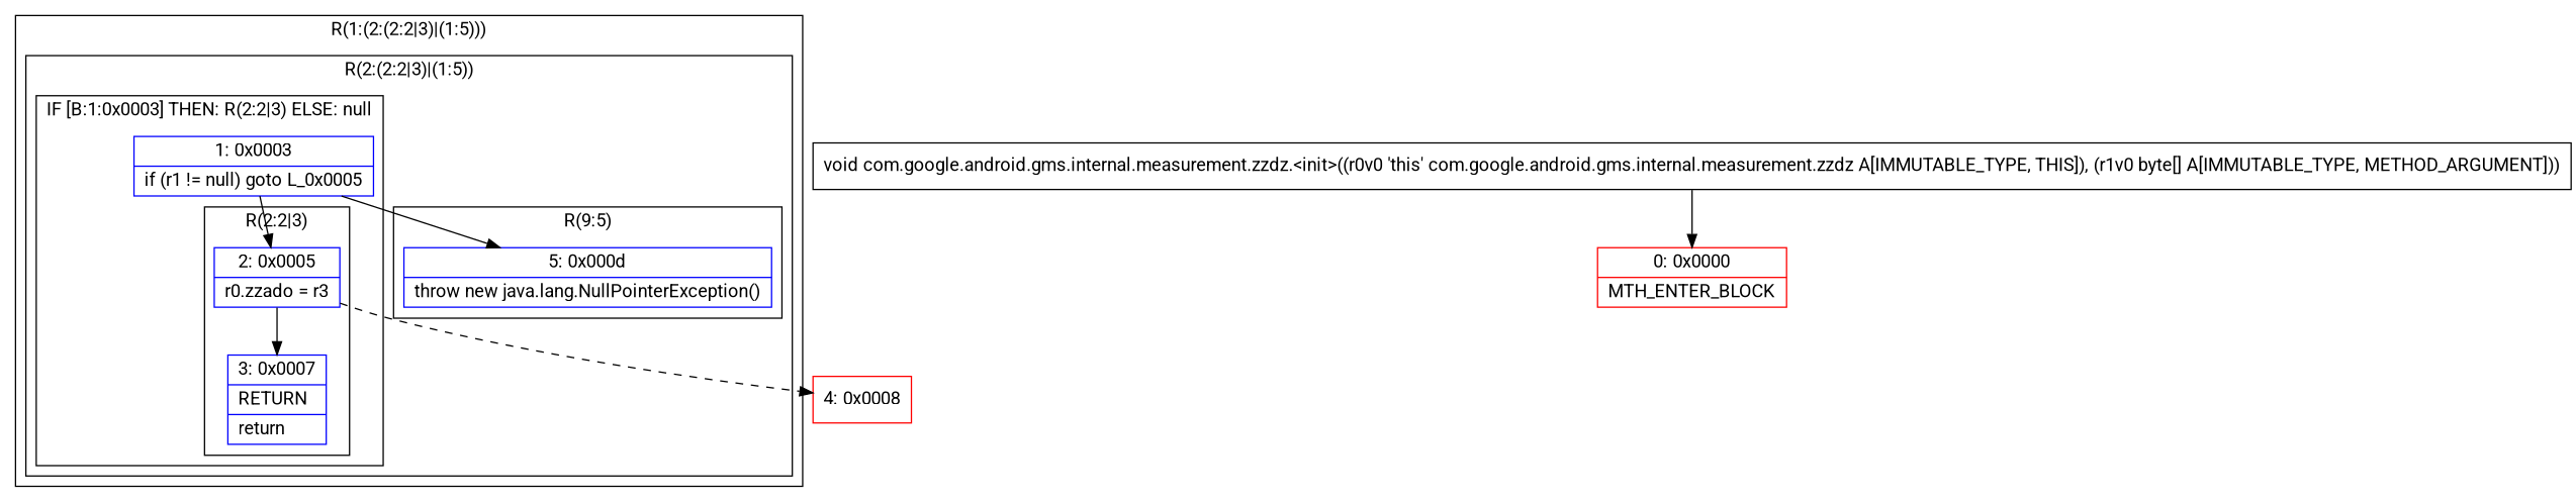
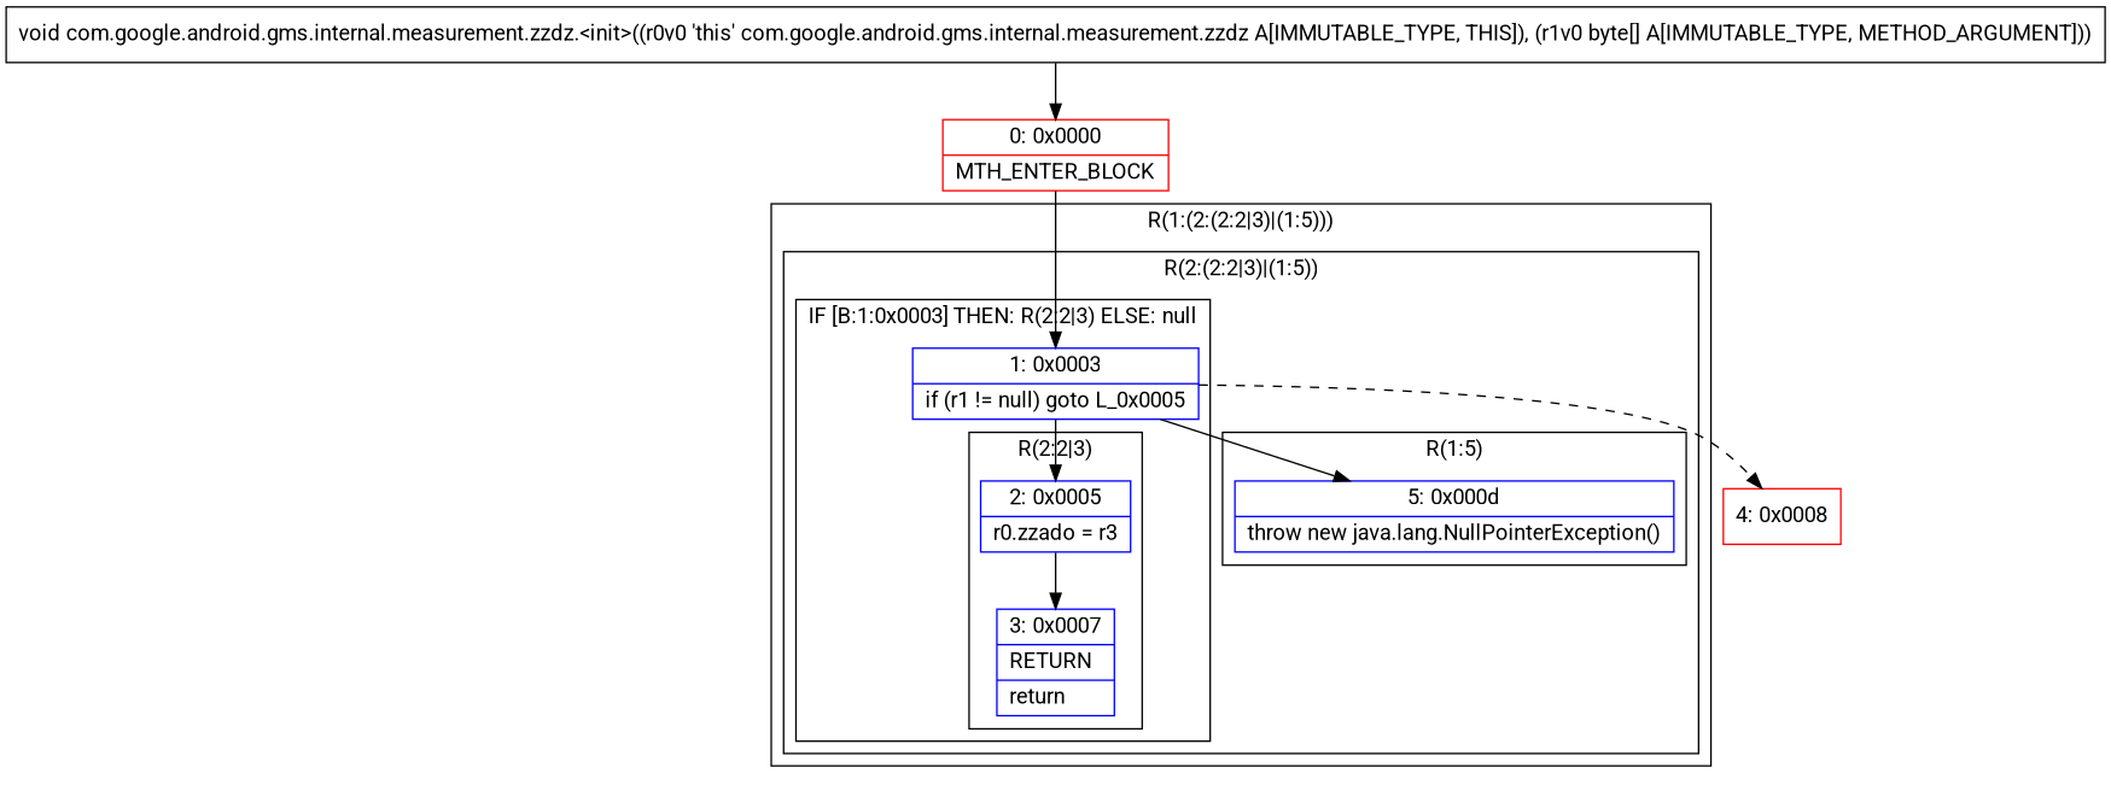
  digraph {
    fontname=Roboto
    node [color=blue fontname=Roboto shape=record]
    edge [fontname=Roboto]
    n1 [label="{2\:\ 0x0005|r0.zzado = r3\l}"]
    n2 [label="{3\:\ 0x0007|RETURN\l|return\l}"]
    n3 [label="{1\:\ 0x0003|if (r1 != null) goto L_0x0005\l}"]
    n4 [label="{5\:\ 0x000d|throw new java.lang.NullPointerException()\l}"]
    n5 [color=red label="{4\:\ 0x0008}"]
    n6 [color=red label="{0\:\ 0x0000|MTH_ENTER_BLOCK\l}"]
    n7 [label="{void com.google.android.gms.internal.measurement.zzdz.\<init\>((r0v0 'this' com.google.android.gms.internal.measurement.zzdz A[IMMUTABLE_TYPE, THIS]), (r1v0 byte[] A[IMMUTABLE_TYPE, METHOD_ARGUMENT])) }" color=""]
    subgraph cluster_1 {
      label="R(1:(2:(2:2|3)|(1:5)))"
      subgraph cluster_2 {
        label="R(2:(2:2|3)|(1:5))"
        subgraph cluster_3 {
          label="IF [B:1:0x0003] THEN: R(2:2|3) ELSE: null"
          n3
          subgraph cluster_4 {
            label="R(2:2|3)"
            n1
            n2
          }
        }
        subgraph cluster_5 {
-         label="R(9:5)"
+         label="R(1:5)"
          n4
        }
      }
    }
    n1 -> n2
    n3 -> n1
    n3 -> n4
-   n1 -> n5 [style=dashed]
+   n3 -> n5 [style=dashed]
+   n6 -> n3
    n7 -> n6
  }
